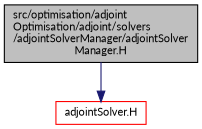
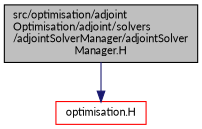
  digraph {
    fontname=Lato
    node [fontname=Lato fontsize=10 shape=record]
    n1 [color=black fillcolor=grey75 fontcolor=black height=0.2 label="src/optimisation/adjoint\lOptimisation/adjoint/solvers\l/adjointSolverManager/adjointSolver\lManager.H" style=filled width=0.4]
-   n2 [color=red height=0.2 label="adjointSolver.H" width=0.4]
+   n2 [color=red height=0.2 label="optimisation.H" width=0.4]
    n1 -> n2 [color=midnightblue fontname=Lato fontsize=10 labelfontname=Helvetica labelfontsize=10 style=solid]
  }
